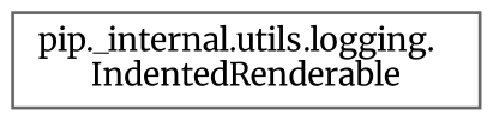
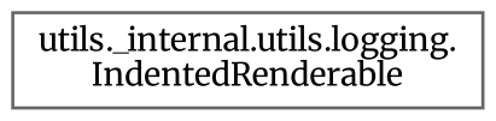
  digraph {
    rankdir=TB
    fontname=Merriweather
-   n1 [color=grey40 fillcolor=white fontname=Merriweather fontsize=10 height=0.2 label="pip._internal.utils.logging.\lIndentedRenderable" shape=box style=filled width=0.4]
+   n1 [color=grey40 fillcolor=white fontname=Merriweather fontsize=10 height=0.2 label="utils._internal.utils.logging.\lIndentedRenderable" shape=box style=filled width=0.4]
  }
